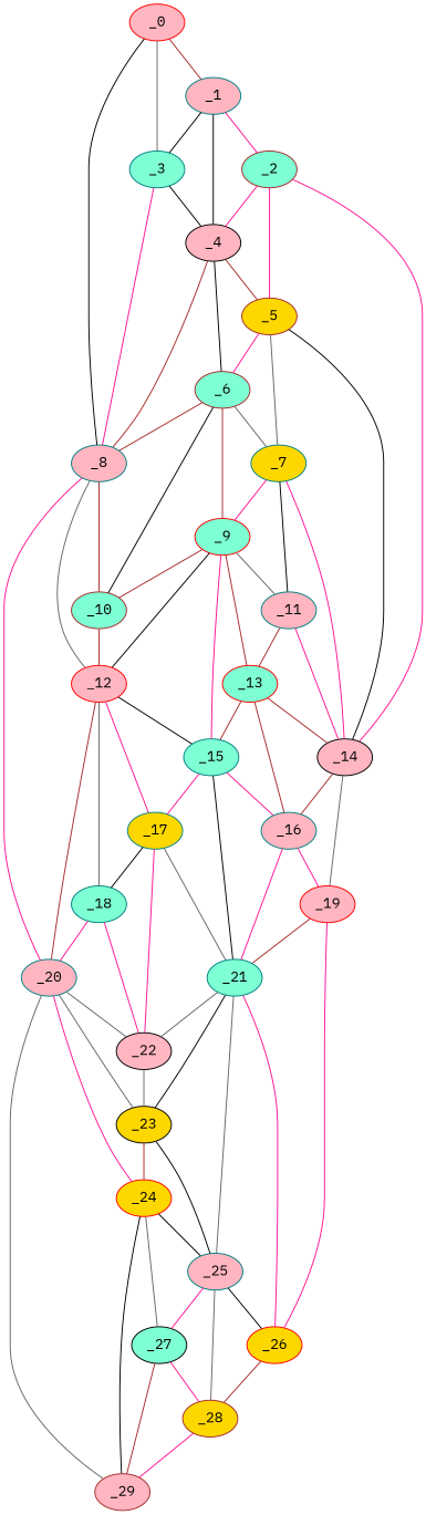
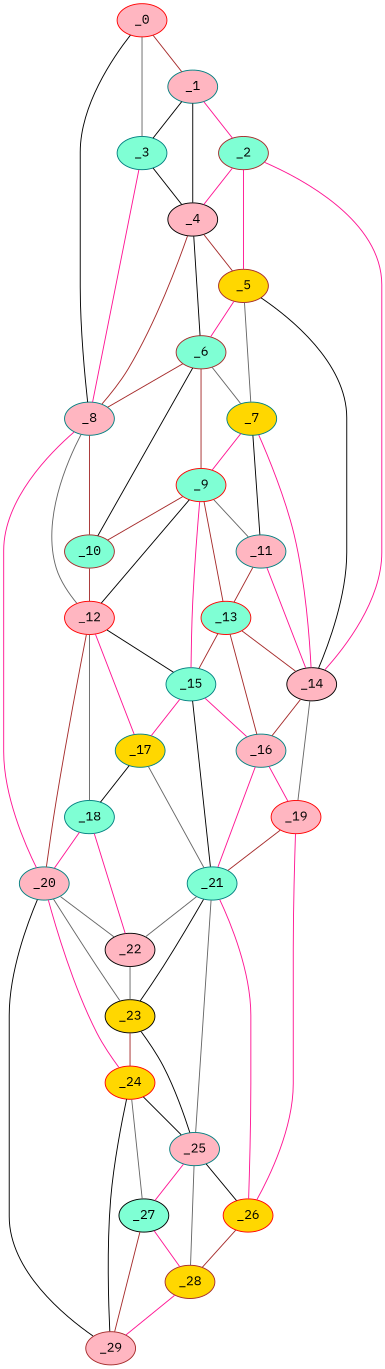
  graph {
    fontname="IBM Plex Mono"
    node [color=teal fillcolor=lightpink fontname="IBM Plex Mono" style=filled x=13 y=76]
    edge [color=deeppink fontname="IBM Plex Mono" valence=2]
    _0 [color=red x=4]
    _1 [x=9 y=66]
    _3 [fillcolor=aquamarine y=77]
    _8 [x=37 y=83]
    _2 [color=brown fillcolor=aquamarine y=59]
    _4 [color=black x=22]
    _10 [color=brown fillcolor=aquamarine x=44 y=75]
    _12 [color=red x=55]
    _20 [x=77 y=84]
    _5 [color=brown fillcolor=gold x=23 y=57]
    _14 [color=black x=59 y=46]
    _6 [color=brown fillcolor=aquamarine x=31 y=72]
    _15 [fillcolor=aquamarine x=64 y=62]
    _17 [fillcolor=gold x=66 y=67]
    _18 [fillcolor=aquamarine x=67]
    _22 [color=black x=80 y=77]
    _23 [color=black fillcolor=gold x=95 y=77]
    _24 [color=red fillcolor=gold x=98 y=80]
    _29 [color=brown x=124]
    _7 [fillcolor=gold x=32 y=55]
    _16 [x=65 y=55]
    _19 [color=red x=69 y=46]
    _9 [color=red fillcolor=aquamarine x=43 y=63]
    _11 [x=47 y=52]
    _21 [fillcolor=aquamarine x=79 y=50]
    _26 [color=red fillcolor=gold x=116 y=56]
    _13 [color=red fillcolor=aquamarine x=57 y=52]
    _25 [x=109 y=66]
    _27 [color=black fillcolor=aquamarine x=116 y=77]
    _28 [color=brown fillcolor=gold x=122 y=67]
    _0 -- _1 [color=brown valence=1]
    _0 -- _3 [color=gray40]
    _0 -- _8 [color=black valence=1]
    _1 -- _3 [color=black]
    _1 -- _2 [valence=1]
    _1 -- _4 [color=black]
    _3 -- _8 [valence=1]
    _3 -- _4 [color=black valence=1]
    _8 -- _10 [color=brown]
    _8 -- _12 [color=gray40]
    _8 -- _20 [valence=1]
    _2 -- _4 [valence=1]
    _2 -- _5
    _2 -- _14 [valence=1]
    _4 -- _8 [color=brown valence=1]
    _4 -- _5 [color=brown]
    _4 -- _6 [color=black valence=1]
    _10 -- _12 [color=brown valence=1]
    _12 -- _20 [color=brown valence=1]
    _12 -- _15 [color=black valence=1]
    _12 -- _17
    _12 -- _18 [color=gray40]
    _20 -- _22 [color=gray40]
    _20 -- _23 [color=gray40]
    _20 -- _24 [valence=1]
-   _20 -- _29 [color=gray40 valence=1]
+   _20 -- _29 [color=black valence=1]
    _5 -- _14 [color=black]
    _5 -- _6
    _5 -- _7 [color=gray40 valence=1]
    _14 -- _16 [color=brown valence=1]
    _14 -- _19 [color=gray40 valence=1]
    _6 -- _8 [color=brown]
    _6 -- _10 [color=black valence=1]
    _6 -- _7 [color=gray40]
    _6 -- _9 [color=brown]
    _15 -- _17 [valence=1]
    _15 -- _16
    _15 -- _21 [color=black]
    _17 -- _18 [color=black valence=1]
-   _17 -- _22 [valence=1]
    _17 -- _21 [color=gray40]
    _18 -- _20 [valence=1]
    _18 -- _22
    _22 -- _23 [color=gray40]
    _23 -- _24 [color=brown valence=1]
    _23 -- _25 [color=black]
    _24 -- _29 [color=black]
    _24 -- _25 [color=black]
    _24 -- _27 [color=gray40 valence=1]
    _7 -- _14
    _7 -- _9
    _7 -- _11 [color=black]
    _16 -- _19
    _16 -- _21 [valence=1]
    _19 -- _21 [color=brown valence=1]
    _19 -- _26 [valence=1]
    _9 -- _10 [color=brown]
    _9 -- _12 [color=black]
    _9 -- _15
    _9 -- _11 [color=gray40]
    _9 -- _13 [color=brown valence=1]
    _11 -- _14 [valence=1]
    _11 -- _13 [color=brown valence=1]
    _21 -- _22 [color=gray40]
    _21 -- _23 [color=black]
    _21 -- _26
    _21 -- _25 [color=gray40]
    _26 -- _28 [color=brown valence=1]
    _13 -- _14 [color=brown]
    _13 -- _15 [color=brown]
    _13 -- _16 [color=brown valence=1]
    _25 -- _26 [color=black valence=1]
    _25 -- _27
    _25 -- _28 [color=gray40 valence=1]
    _27 -- _29 [color=brown valence=1]
    _27 -- _28
    _28 -- _29 [valence=1]
  }
